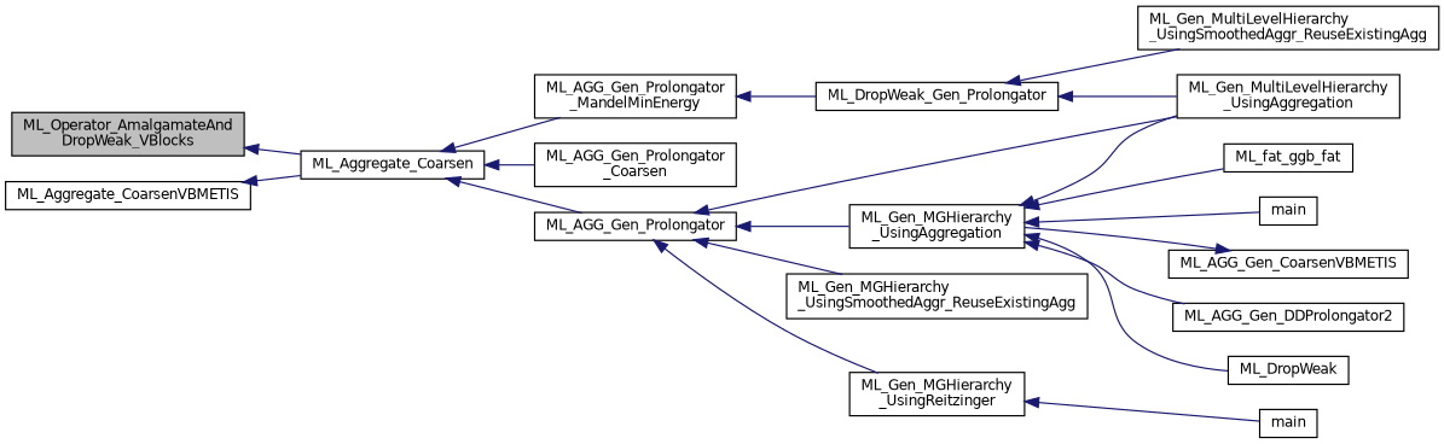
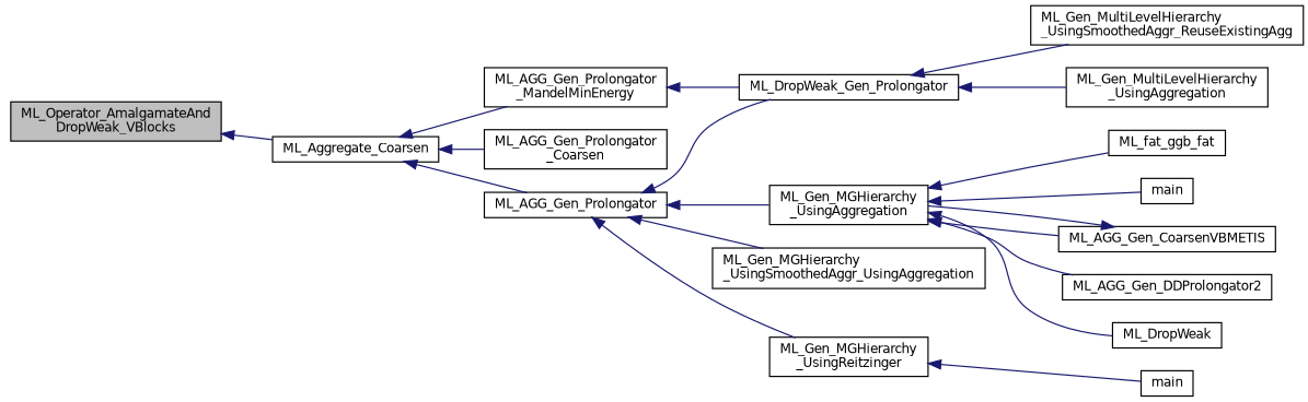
  digraph {
    rankdir=LR
    node [color=black fillcolor=white fontname=Helvetica fontsize=10 shape=record style=filled]
    edge [color=midnightblue dir=back fontname=Helvetica fontsize=10 labelfontname=Helvetica labelfontsize=10 style=solid]
    n1 [fillcolor=grey75 fontcolor=black height=0.2 label="ML_Operator_AmalgamateAnd\lDropWeak_VBlocks" width=0.4]
    n2 [height=0.2 label=ML_Aggregate_Coarsen width=0.4]
-   n3 [height=0.2 label=ML_Aggregate_CoarsenVBMETIS width=0.4]
    n4 [height=0.2 label=ML_AGG_Gen_Prolongator width=0.4]
    n5 [height=0.2 label="ML_AGG_Gen_Prolongator\l_Coarsen" width=0.4]
    n6 [height=0.2 label="ML_AGG_Gen_Prolongator\l_MandelMinEnergy" width=0.4]
    n7 [height=0.2 label="ML_Gen_MGHierarchy\l_UsingAggregation" width=0.4]
    n8 [height=0.2 label="ML_Gen_MGHierarchy\l_UsingReitzinger" width=0.4]
-   n9 [height=0.2 label="ML_Gen_MGHierarchy\l_UsingSmoothedAggr_ReuseExistingAgg" width=0.4]
+   n9 [height=0.2 label="ML_Gen_MGHierarchy\l_UsingSmoothedAggr_UsingAggregation" width=0.4]
    n10 [height=0.2 label=ML_DropWeak_Gen_Prolongator width=0.4]
    n11 [height=0.2 label=main width=0.4]
    n12 [height=0.2 label=ML_AGG_Gen_CoarsenVBMETIS width=0.4]
    n13 [height=0.2 label=ML_AGG_Gen_DDProlongator2 width=0.4]
    n14 [height=0.2 label=ML_DropWeak width=0.4]
    n15 [height=0.2 label=ML_fat_ggb_fat width=0.4]
    n16 [height=0.2 label=main width=0.4]
    n17 [height=0.2 label="ML_Gen_MultiLevelHierarchy\l_UsingAggregation" width=0.4]
    n18 [height=0.2 label="ML_Gen_MultiLevelHierarchy\l_UsingSmoothedAggr_ReuseExistingAgg" width=0.4]
    n1 -> n2
    n2 -> n4
    n2 -> n5
    n2 -> n6
-   n3 -> n2
    n4 -> n7
    n4 -> n8
    n4 -> n9
-   n4 -> n17
+   n4 -> n10
    n6 -> n10
    n7 -> n11
-   n7 -> n17
+   n7 -> n12
    n7 -> n13
    n7 -> n14
    n7 -> n15
    n8 -> n16
    n10 -> n17
    n10 -> n18
    n12 -> n7
  }
